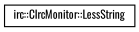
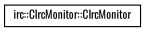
  digraph {
    rankdir=LR
    fontname=Oswald
-   n1 [color=black fillcolor=white fontname=Oswald fontsize=10 height=0.2 label="irc::CIrcMonitor::LessString" shape=record style=filled width=0.4]
+   n1 [color=black fillcolor=white fontname=Oswald fontsize=10 height=0.2 label="irc::CIrcMonitor::CIrcMonitor" shape=record style=filled width=0.4]
  }
